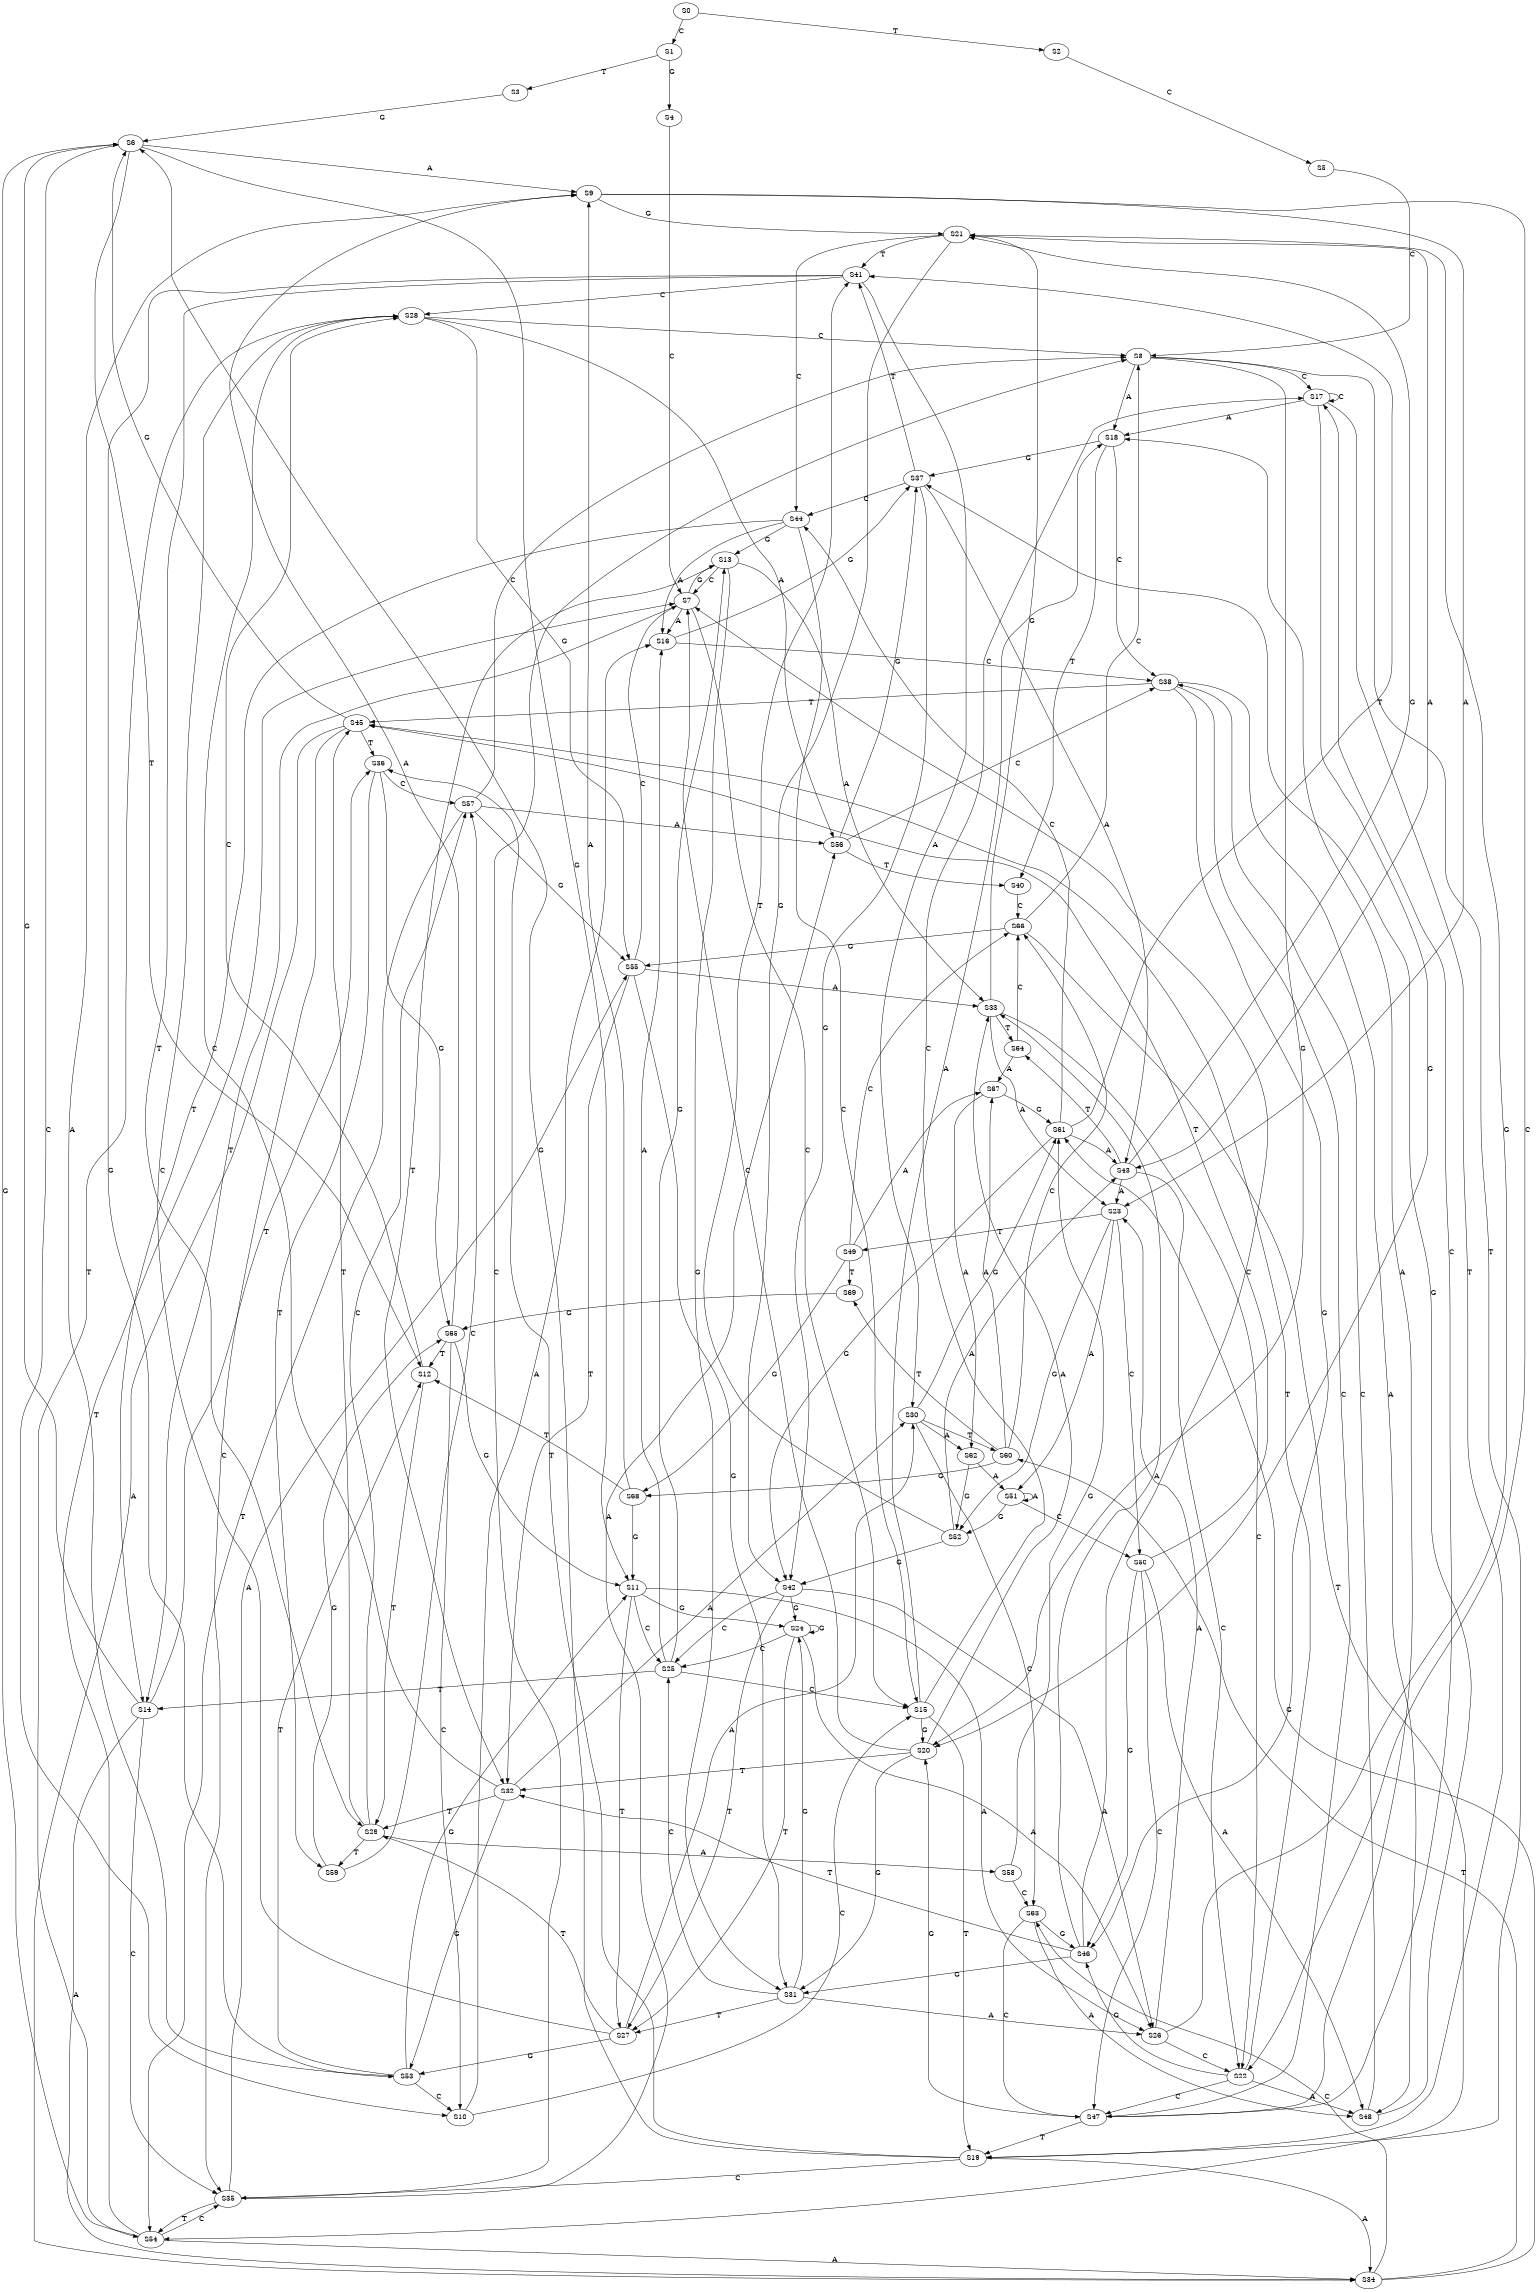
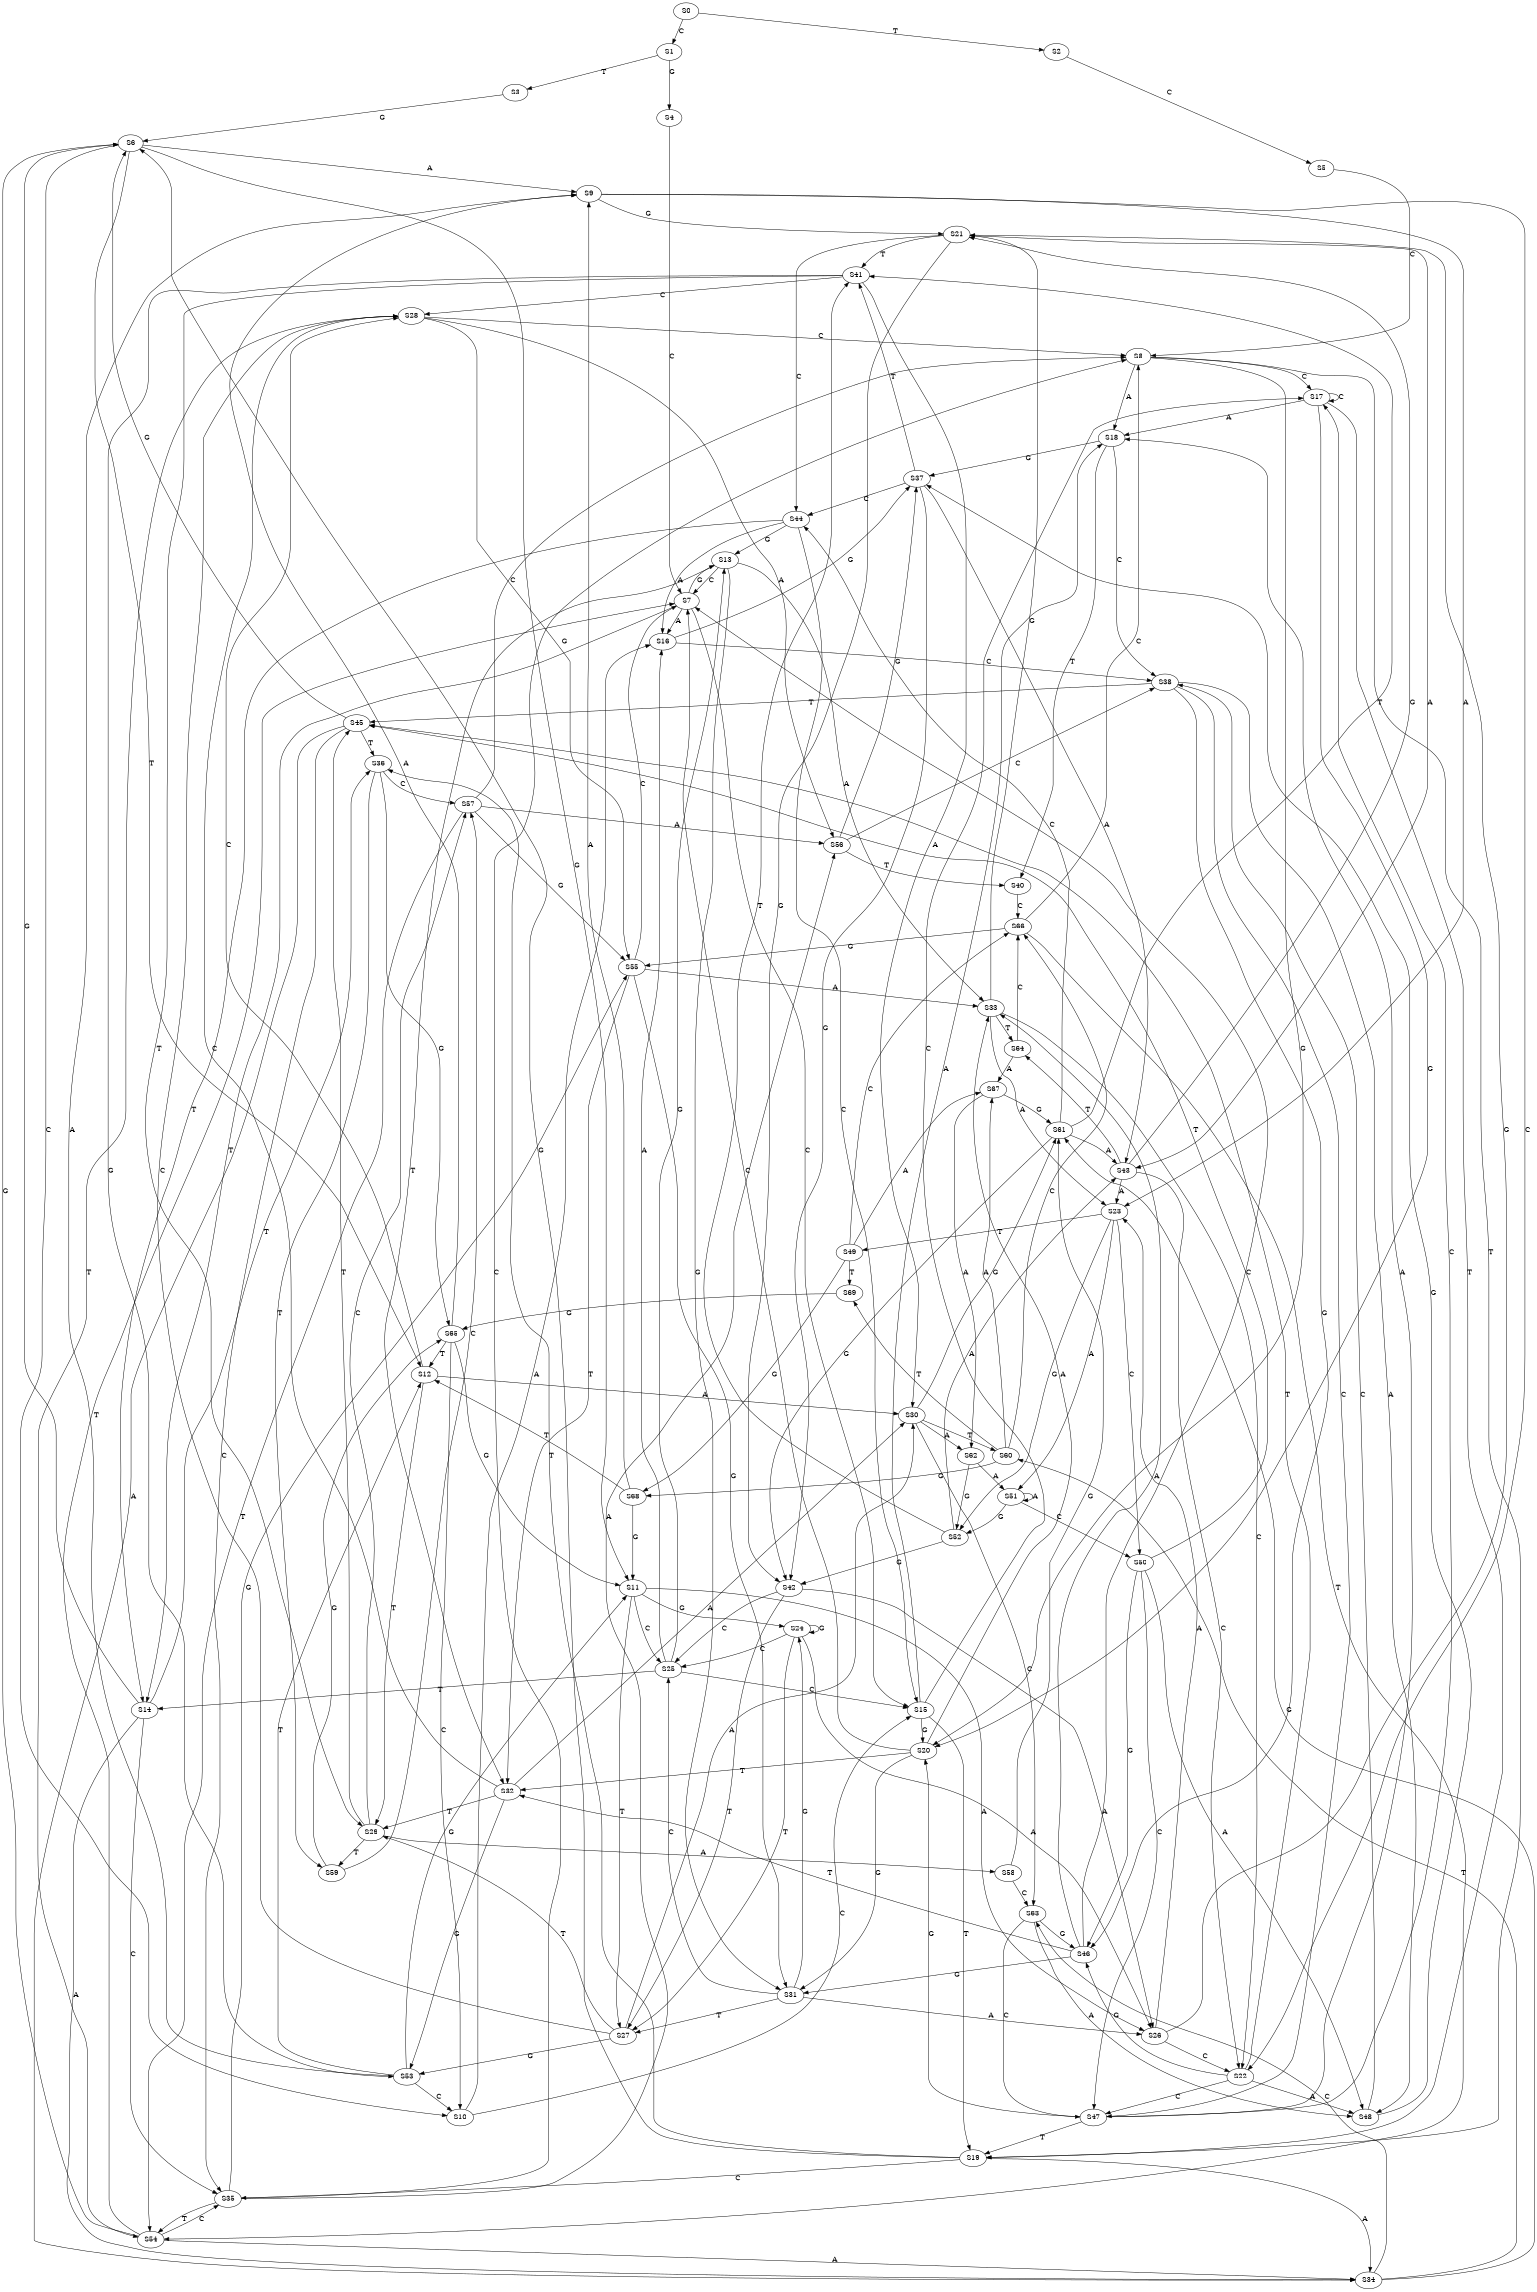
  strict digraph {
    S0
    S1
    S2
    S3
    S4
    S5
    S6
    S7
    S8
    S9
    S10
    S11
    S12
    S13
    S14
    S15
    S16
    S17
    S18
    S19
    S20
    S21
    S22
    S23
    S24
    S25
    S26
    S27
    S28
    S29
    S30
    S31
    S32
    S33
    S34
    S35
    S36
    S37
    S38
    S40
    S41
    S42
    S43
    S44
    S45
    S46
    S47
    S48
    S49
    S50
    S51
    S52
    S53
    S54
    S55
    S56
    S57
    S58
    S59
    S60
    S61
    S62
    S63
    S64
    S65
    S66
    S67
    S68
    S69
    S0 -> S1 [label=C]
    S0 -> S2 [label=T]
    S1 -> S3 [label=T]
    S1 -> S4 [label=G]
    S2 -> S5 [label=C]
    S3 -> S6 [label=G]
    S4 -> S7 [label=C]
    S5 -> S8 [label=C]
    S6 -> S9 [label=A]
    S6 -> S10 [label=C]
    S6 -> S11 [label=G]
    S6 -> S12 [label=T]
    S7 -> S13 [label=G]
    S7 -> S14 [label=T]
    S7 -> S15 [label=C]
    S7 -> S16 [label=A]
    S8 -> S17 [label=C]
    S8 -> S18 [label=A]
    S8 -> S19 [label=T]
    S8 -> S20 [label=G]
    S9 -> S21 [label=G]
    S9 -> S22 [label=C]
    S9 -> S23 [label=A]
    S10 -> S15 [label=C]
    S10 -> S16 [label=A]
    S11 -> S24 [label=G]
    S11 -> S25 [label=C]
    S11 -> S26 [label=A]
    S11 -> S27 [label=T]
    S12 -> S28 [label=C]
    S12 -> S29 [label=T]
+   S12 -> S30 [label=A]
    S13 -> S7 [label=C]
    S13 -> S31 [label=G]
    S13 -> S32 [label=T]
    S13 -> S33 [label=A]
    S14 -> S6 [label=G]
    S14 -> S34 [label=A]
    S14 -> S35 [label=C]
    S14 -> S36 [label=T]
    S15 -> S17 [label=C]
    S15 -> S18 [label=A]
    S15 -> S19 [label=T]
    S15 -> S20 [label=G]
    S16 -> S37 [label=G]
    S16 -> S38 [label=C]
    S17 -> S17 [label=C]
    S17 -> S18 [label=A]
    S17 -> S19 [label=T]
    S17 -> S20 [label=G]
    S18 -> S37 [label=G]
    S18 -> S38 [label=C]
    S18 -> S40 [label=T]
    S19 -> S6 [label=G]
    S19 -> S34 [label=A]
    S19 -> S35 [label=C]
    S19 -> S36 [label=T]
    S20 -> S7 [label=C]
    S20 -> S31 [label=G]
    S20 -> S32 [label=T]
    S20 -> S33 [label=A]
    S21 -> S41 [label=T]
    S21 -> S42 [label=G]
    S21 -> S43 [label=A]
    S21 -> S44 [label=C]
    S22 -> S45 [label=T]
    S22 -> S46 [label=G]
    S22 -> S47 [label=C]
    S22 -> S48 [label=A]
    S23 -> S49 [label=T]
    S23 -> S50 [label=C]
    S23 -> S51 [label=A]
    S23 -> S52 [label=G]
    S24 -> S24 [label=G]
    S24 -> S25 [label=C]
    S24 -> S26 [label=A]
    S24 -> S27 [label=T]
    S25 -> S13 [label=G]
    S25 -> S14 [label=T]
    S25 -> S15 [label=C]
    S25 -> S16 [label=A]
    S26 -> S21 [label=G]
    S26 -> S22 [label=C]
    S26 -> S23 [label=A]
    S27 -> S28 [label=C]
    S27 -> S29 [label=T]
    S27 -> S30 [label=A]
    S27 -> S53 [label=G]
    S28 -> S8 [label=C]
    S28 -> S54 [label=T]
    S28 -> S55 [label=G]
    S28 -> S56 [label=A]
    S29 -> S45 [label=T]
    S29 -> S57 [label=C]
    S29 -> S58 [label=A]
    S29 -> S59 [label=T]
    S30 -> S60 [label=T]
    S30 -> S61 [label=G]
    S30 -> S62 [label=A]
    S30 -> S63 [label=C]
    S31 -> S24 [label=G]
    S31 -> S25 [label=C]
    S31 -> S26 [label=A]
    S31 -> S27 [label=T]
    S32 -> S28 [label=C]
    S32 -> S29 [label=T]
    S32 -> S30 [label=A]
    S32 -> S53 [label=G]
    S33 -> S21 [label=G]
    S33 -> S22 [label=C]
    S33 -> S23 [label=A]
    S33 -> S64 [label=T]
    S34 -> S60 [label=T]
    S34 -> S61 [label=G]
    S34 -> S63 [label=C]
    S35 -> S8 [label=C]
    S35 -> S54 [label=T]
-   S35 -> S55 [label=A]
+   S35 -> S55 [label=G]
    S35 -> S56 [label=A]
    S36 -> S57 [label=C]
    S36 -> S59 [label=T]
    S36 -> S65 [label=G]
    S37 -> S41 [label=T]
    S37 -> S42 [label=G]
    S37 -> S43 [label=A]
    S37 -> S44 [label=C]
    S38 -> S45 [label=T]
    S38 -> S46 [label=G]
    S38 -> S47 [label=C]
    S38 -> S48 [label=A]
    S40 -> S66 [label=C]
    S41 -> S28 [label=C]
    S41 -> S29 [label=T]
    S41 -> S30 [label=A]
    S41 -> S53 [label=G]
-   S42 -> S24 [label=G]
    S42 -> S25 [label=C]
    S42 -> S26 [label=A]
    S42 -> S27 [label=T]
    S43 -> S21 [label=G]
    S43 -> S22 [label=C]
    S43 -> S23 [label=A]
    S43 -> S64 [label=T]
    S44 -> S13 [label=G]
    S44 -> S14 [label=T]
    S44 -> S15 [label=C]
    S44 -> S16 [label=A]
    S45 -> S6 [label=G]
    S45 -> S34 [label=A]
    S45 -> S35 [label=C]
    S45 -> S36 [label=T]
    S46 -> S7 [label=C]
    S46 -> S31 [label=G]
    S46 -> S32 [label=T]
    S46 -> S33 [label=A]
    S47 -> S17 [label=C]
    S47 -> S18 [label=A]
    S47 -> S19 [label=T]
    S47 -> S20 [label=G]
    S48 -> S37 [label=G]
    S48 -> S38 [label=C]
    S49 -> S66 [label=C]
    S49 -> S67 [label=A]
    S49 -> S68 [label=G]
    S49 -> S69 [label=T]
    S50 -> S45 [label=T]
    S50 -> S46 [label=G]
    S50 -> S47 [label=C]
    S50 -> S48 [label=A]
    S51 -> S50 [label=C]
    S51 -> S51 [label=A]
    S51 -> S52 [label=G]
    S52 -> S41 [label=T]
    S52 -> S42 [label=G]
    S52 -> S43 [label=A]
    S53 -> S9 [label=A]
    S53 -> S10 [label=C]
    S53 -> S11 [label=G]
    S53 -> S12 [label=T]
    S54 -> S6 [label=G]
    S54 -> S7 [label=T]
    S54 -> S34 [label=A]
    S54 -> S35 [label=C]
    S55 -> S7 [label=C]
    S55 -> S31 [label=G]
    S55 -> S32 [label=T]
    S55 -> S33 [label=A]
    S56 -> S37 [label=G]
    S56 -> S38 [label=C]
    S56 -> S40 [label=T]
    S57 -> S8 [label=C]
    S57 -> S54 [label=T]
    S57 -> S55 [label=G]
    S57 -> S56 [label=A]
    S58 -> S61 [label=G]
    S58 -> S63 [label=C]
    S59 -> S57 [label=C]
    S59 -> S65 [label=G]
    S60 -> S66 [label=C]
    S60 -> S67 [label=A]
    S60 -> S68 [label=G]
    S60 -> S69 [label=T]
    S61 -> S41 [label=T]
    S61 -> S42 [label=G]
    S61 -> S43 [label=A]
    S61 -> S44 [label=C]
    S62 -> S51 [label=A]
    S62 -> S52 [label=G]
    S63 -> S46 [label=G]
    S63 -> S47 [label=C]
    S63 -> S48 [label=A]
    S64 -> S66 [label=C]
    S64 -> S67 [label=A]
    S65 -> S9 [label=A]
    S65 -> S10 [label=C]
    S65 -> S11 [label=G]
    S65 -> S12 [label=T]
    S66 -> S8 [label=C]
    S66 -> S54 [label=T]
    S66 -> S55 [label=G]
    S67 -> S61 [label=G]
    S67 -> S62 [label=A]
    S68 -> S9 [label=A]
    S68 -> S11 [label=G]
    S68 -> S12 [label=T]
    S69 -> S65 [label=G]
  }
